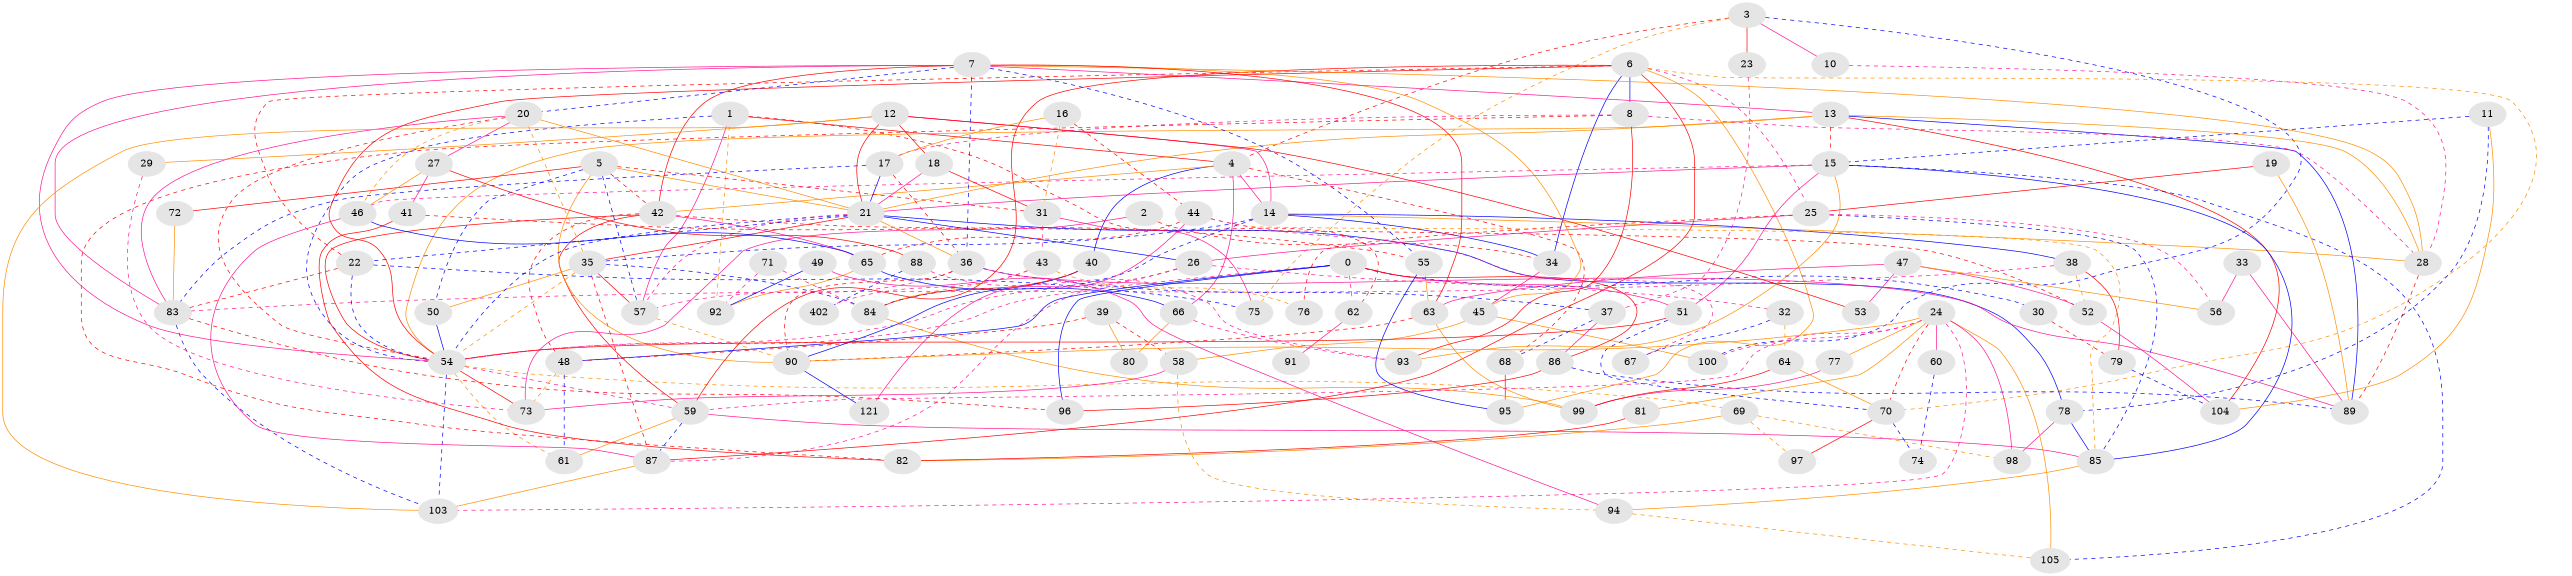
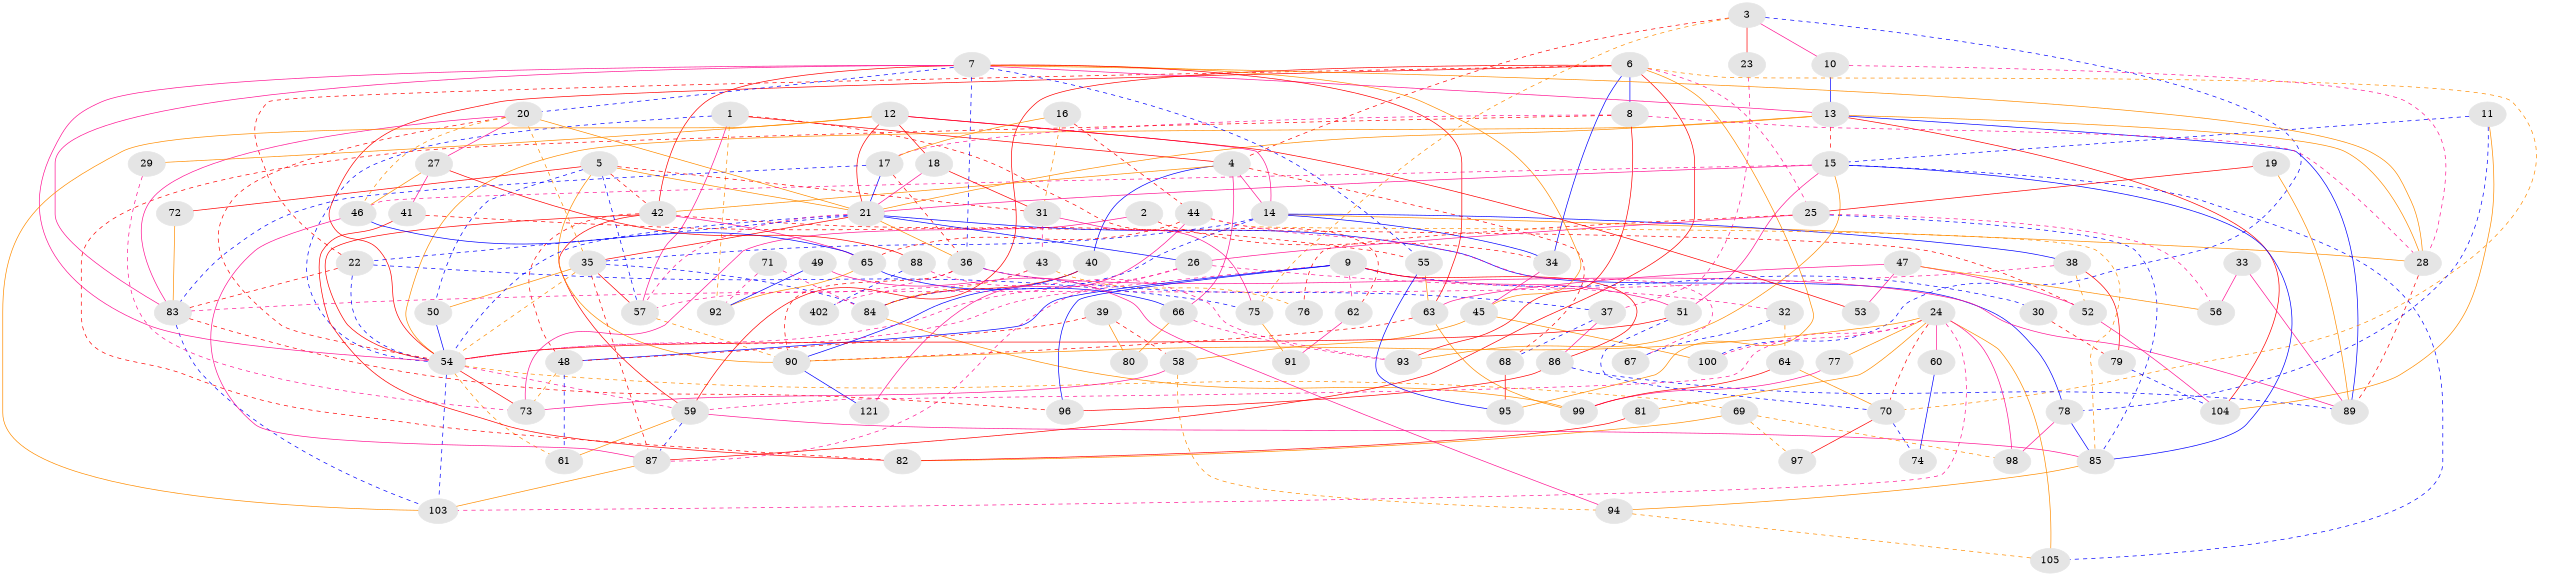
  graph {
    node [color=gray90 style=filled]
    edge [color=deeppink style=solid weight=1.0]
    1
    4
    54
    57
    62
    92
    14
    40
    42
    66
    68
    73
    59
    103
    61
    69
    90
    91
    2
    34
    45
    3
    10
    23
    75
    100
    13
    28
    37
    35
    38
    84
    48
    52
    65
    93
    80
    95
    5
    21
    31
    50
    72
    22
    36
    78
    26
    43
    83
    n50 [label=121]
    6
    8
    25
    70
    87
    17
    82
    85
    56
    76
    74
    97
    7
    20
    55
    63
    15
    104
    89
    46
    27
    58
    99
    96
-   9 [label=0]
+   9
    30
    51
    86
    79
    11
    105
    98
    12
    18
    29
    53
    94
    16
    44
    67
    19
    41
    88
    32
    24
    60
    77
    81
    64
    n100 [label=402]
    33
    39
    47
    49
    71
    1 -- 4 [color=red]
    1 -- 54 [color=blue style=dashed]
    1 -- 57
    1 -- 62 [color=red style=dashed]
    1 -- 92 [color=darkorange style=dashed]
    4 -- 14
    4 -- 40 [color=blue]
    4 -- 42 [color=darkorange]
    4 -- 66
    4 -- 68 [color=red style=dashed]
    54 -- 73 [color=red]
    54 -- 59 [style=dashed]
    54 -- 103 [color=blue style=dashed]
    54 -- 61 [color=darkorange style=dashed]
    54 -- 69 [color=darkorange style=dashed]
    57 -- 90 [color=darkorange style=dashed]
    62 -- 91
    14 -- 34 [color=blue]
    14 -- 28 [color=darkorange]
    14 -- 35 [color=blue style=dashed weight=2.0]
    14 -- 38 [color=blue]
    14 -- 84 [color=blue style=dashed]
    40 -- 90 [color=blue]
    40 -- 84 [color=red]
    42 -- 54 [color=red]
    42 -- 59 [color=red]
    42 -- 48 [color=red style=dashed]
    42 -- 52 [color=red style=dashed]
    42 -- 65
    66 -- 93 [style=dashed]
    66 -- 80 [color=darkorange]
    68 -- 95 [color=red]
    59 -- 61 [color=darkorange]
    59 -- 87 [color=blue style=dashed]
    59 -- 85
    69 -- 82 [color=darkorange]
    69 -- 97 [color=darkorange style=dashed]
    69 -- 98 [color=darkorange style=dashed]
    90 -- n50 [color=blue]
    2 -- 73
    2 -- 34 [color=red style=dashed]
    34 -- 45
    45 -- 100 [color=darkorange]
    45 -- 58 [color=darkorange]
    3 -- 4 [color=red style=dashed]
    3 -- 10
    3 -- 23 [color=red]
    3 -- 75 [color=darkorange style=dashed]
    3 -- 100 [color=blue style=dashed]
+   10 -- 13 [color=blue]
    10 -- 28 [style=dashed]
    23 -- 37 [style=dashed]
+   75 -- 91 [color=darkorange]
    13 -- 54 [color=darkorange]
    13 -- 28 [color=darkorange]
    13 -- 21 [color=darkorange weight=2.0]
    13 -- 15 [color=red style=dashed weight=2.0]
    13 -- 104 [color=red]
    13 -- 89 [color=blue]
    28 -- 89 [color=red style=dashed]
    37 -- 68 [color=blue style=dashed]
    37 -- 86
    35 -- 54 [color=darkorange style=dashed]
    35 -- 57 [color=red]
    35 -- 84 [color=blue style=dashed]
    35 -- 50 [color=darkorange]
    35 -- 87 [color=red style=dashed]
    38 -- 52 [color=darkorange style=dashed]
    38 -- 83 [style=dashed]
    38 -- 79 [color=red]
    84 -- 99 [color=darkorange]
    48 -- 73 [color=darkorange style=dashed]
    48 -- 61 [color=blue style=dashed]
    52 -- 104
    65 -- 92 [color=darkorange]
    65 -- 66 [color=blue]
    5 -- 57 [color=blue style=dashed]
    5 -- 42 [color=red style=dashed]
    5 -- 90 [color=darkorange weight=2.0]
    5 -- 21 [color=darkorange]
    5 -- 31 [color=red style=dashed]
    5 -- 50 [color=blue style=dashed]
    5 -- 72 [color=red]
    21 -- 54 [color=blue style=dashed]
    21 -- 57 [style=dashed]
    21 -- 35 [color=red]
    21 -- 22 [color=blue style=dashed]
    21 -- 36 [color=darkorange]
    21 -- 78 [color=blue]
    21 -- 26 [color=blue]
    31 -- 75
    31 -- 43 [style=dashed]
    50 -- 54 [color=blue]
    72 -- 83 [color=darkorange]
    22 -- 54 [color=blue style=dashed]
    22 -- 75 [color=blue style=dashed]
    22 -- 83 [color=red style=dashed]
    36 -- 57 [style=dashed]
    36 -- 90 [color=red style=dashed weight=2.0]
    36 -- 37 [color=blue style=dashed]
    36 -- 89
    78 -- 85 [color=blue]
    78 -- 98
    26 -- 54 [style=dashed]
    26 -- 87 [style=dashed]
    26 -- 32 [style=dashed]
    43 -- 84 [color=darkorange style=dashed]
    43 -- 76 [color=darkorange style=dashed]
    43 -- n100 [style=dashed]
    83 -- 103 [color=blue style=dashed]
    83 -- 96 [color=red style=dashed]
    6 -- 54 [color=red]
    6 -- 59 [color=red]
    6 -- 34 [color=blue]
    6 -- 95 [color=darkorange]
    6 -- 22 [color=red style=dashed]
    6 -- 8 [color=blue]
    6 -- 25 [style=dashed]
    6 -- 70 [color=darkorange style=dashed]
    6 -- 87 [color=red]
    8 -- 28 [style=dashed]
    8 -- 93 [color=red]
    8 -- 17 [style=dashed]
    8 -- 82 [color=red style=dashed]
    25 -- 26
    25 -- 85 [color=blue style=dashed]
    25 -- 56 [style=dashed]
    25 -- 76 [color=red style=dashed]
    70 -- 74 [color=blue style=dashed]
    70 -- 97 [color=red]
    87 -- 103 [color=darkorange]
    17 -- 21 [color=blue]
    17 -- 36 [color=red style=dashed]
    17 -- 83 [color=blue style=dashed]
    85 -- 94 [color=darkorange]
    7 -- 54
    7 -- 42 [color=red]
    7 -- 45 [color=darkorange]
    7 -- 13
    7 -- 28 [color=darkorange]
    7 -- 36 [color=blue style=dashed]
    7 -- 83
    7 -- 20 [color=blue style=dashed weight=2.0]
    7 -- 55 [color=blue style=dashed]
    7 -- 63 [color=red]
    20 -- 54 [color=red style=dashed]
    20 -- 35 [color=darkorange style=dashed]
    20 -- 21 [color=darkorange weight=2.0]
    20 -- 83
    20 -- 46 [color=darkorange style=dashed]
    20 -- 27
    55 -- 95 [color=blue]
    55 -- 63 [color=darkorange]
    63 -- 90 [color=red style=dashed]
    63 -- 99 [color=darkorange]
    15 -- 93 [color=darkorange]
    15 -- 21
    15 -- 85 [color=blue]
    15 -- 46 [style=dashed]
    15 -- 51
    15 -- 105 [color=blue style=dashed]
    46 -- 65 [color=blue]
    46 -- 87
    27 -- 46 [color=darkorange]
    27 -- 41
    27 -- 88 [color=red]
    58 -- 73
    58 -- 94 [color=darkorange style=dashed]
    9 -- 54 [style=dashed]
    9 -- 62 [style=dashed]
    9 -- 48 [color=blue]
    9 -- 96 [color=blue]
    9 -- 30 [color=blue style=dashed]
    9 -- 51
    9 -- 86 [color=red]
    30 -- 79 [color=red style=dashed]
    51 -- 54 [color=red]
    51 -- 70 [color=blue style=dashed]
    86 -- 89 [color=blue style=dashed]
    86 -- 96 [color=red]
    79 -- 104 [color=blue style=dashed]
    11 -- 78 [color=blue style=dashed]
    11 -- 15 [color=blue style=dashed]
    11 -- 104 [color=darkorange]
    12 -- 14
    12 -- 103 [color=darkorange]
    12 -- 21 [color=red]
    12 -- 18 [color=red]
    12 -- 29 [color=darkorange]
    12 -- 53 [color=red]
    18 -- 21
    18 -- 31 [color=red]
    29 -- 73 [style=dashed]
    94 -- 105 [color=darkorange style=dashed]
    16 -- 31 [color=darkorange style=dashed]
    16 -- 17 [color=darkorange]
    16 -- 44 [color=red style=dashed]
    44 -- 65 [color=red style=dashed]
    44 -- n50
    44 -- 85 [color=darkorange style=dashed]
    44 -- 67 [style=dashed]
    19 -- 25 [color=red]
    19 -- 89 [color=darkorange]
    41 -- 82 [color=red]
    41 -- 55 [color=red style=dashed]
    88 -- 93 [style=dashed]
    88 -- n100 [color=blue style=dashed]
    32 -- 67 [color=blue style=dashed]
    32 -- 64 [color=darkorange style=dashed]
    24 -- 59 [style=dashed weight=2.0]
    24 -- 103 [style=dashed weight=2.0]
    24 -- 90 [color=darkorange]
    24 -- 100 [style=dashed weight=2.0]
    24 -- 70 [color=red style=dashed]
    24 -- 105 [color=darkorange]
    24 -- 98
    24 -- 60 [weight=2.0]
    24 -- 77 [color=darkorange]
    24 -- 81 [color=darkorange]
-   60 -- 74 [color=blue style=dashed]
+   60 -- 74 [color=blue]
    77 -- 99
    81 -- 82 [color=red]
    64 -- 70 [color=darkorange]
    64 -- 99 [color=red]
    33 -- 56
    33 -- 89
    39 -- 48 [color=red style=dashed]
    39 -- 80 [color=darkorange]
    39 -- 58 [color=red style=dashed]
    47 -- 52
    47 -- 56 [color=darkorange]
    47 -- 63
    47 -- 53
    49 -- 92 [color=blue]
    49 -- 94
    71 -- 92 [style=dashed]
    71 -- 84 [style=dashed]
  }
